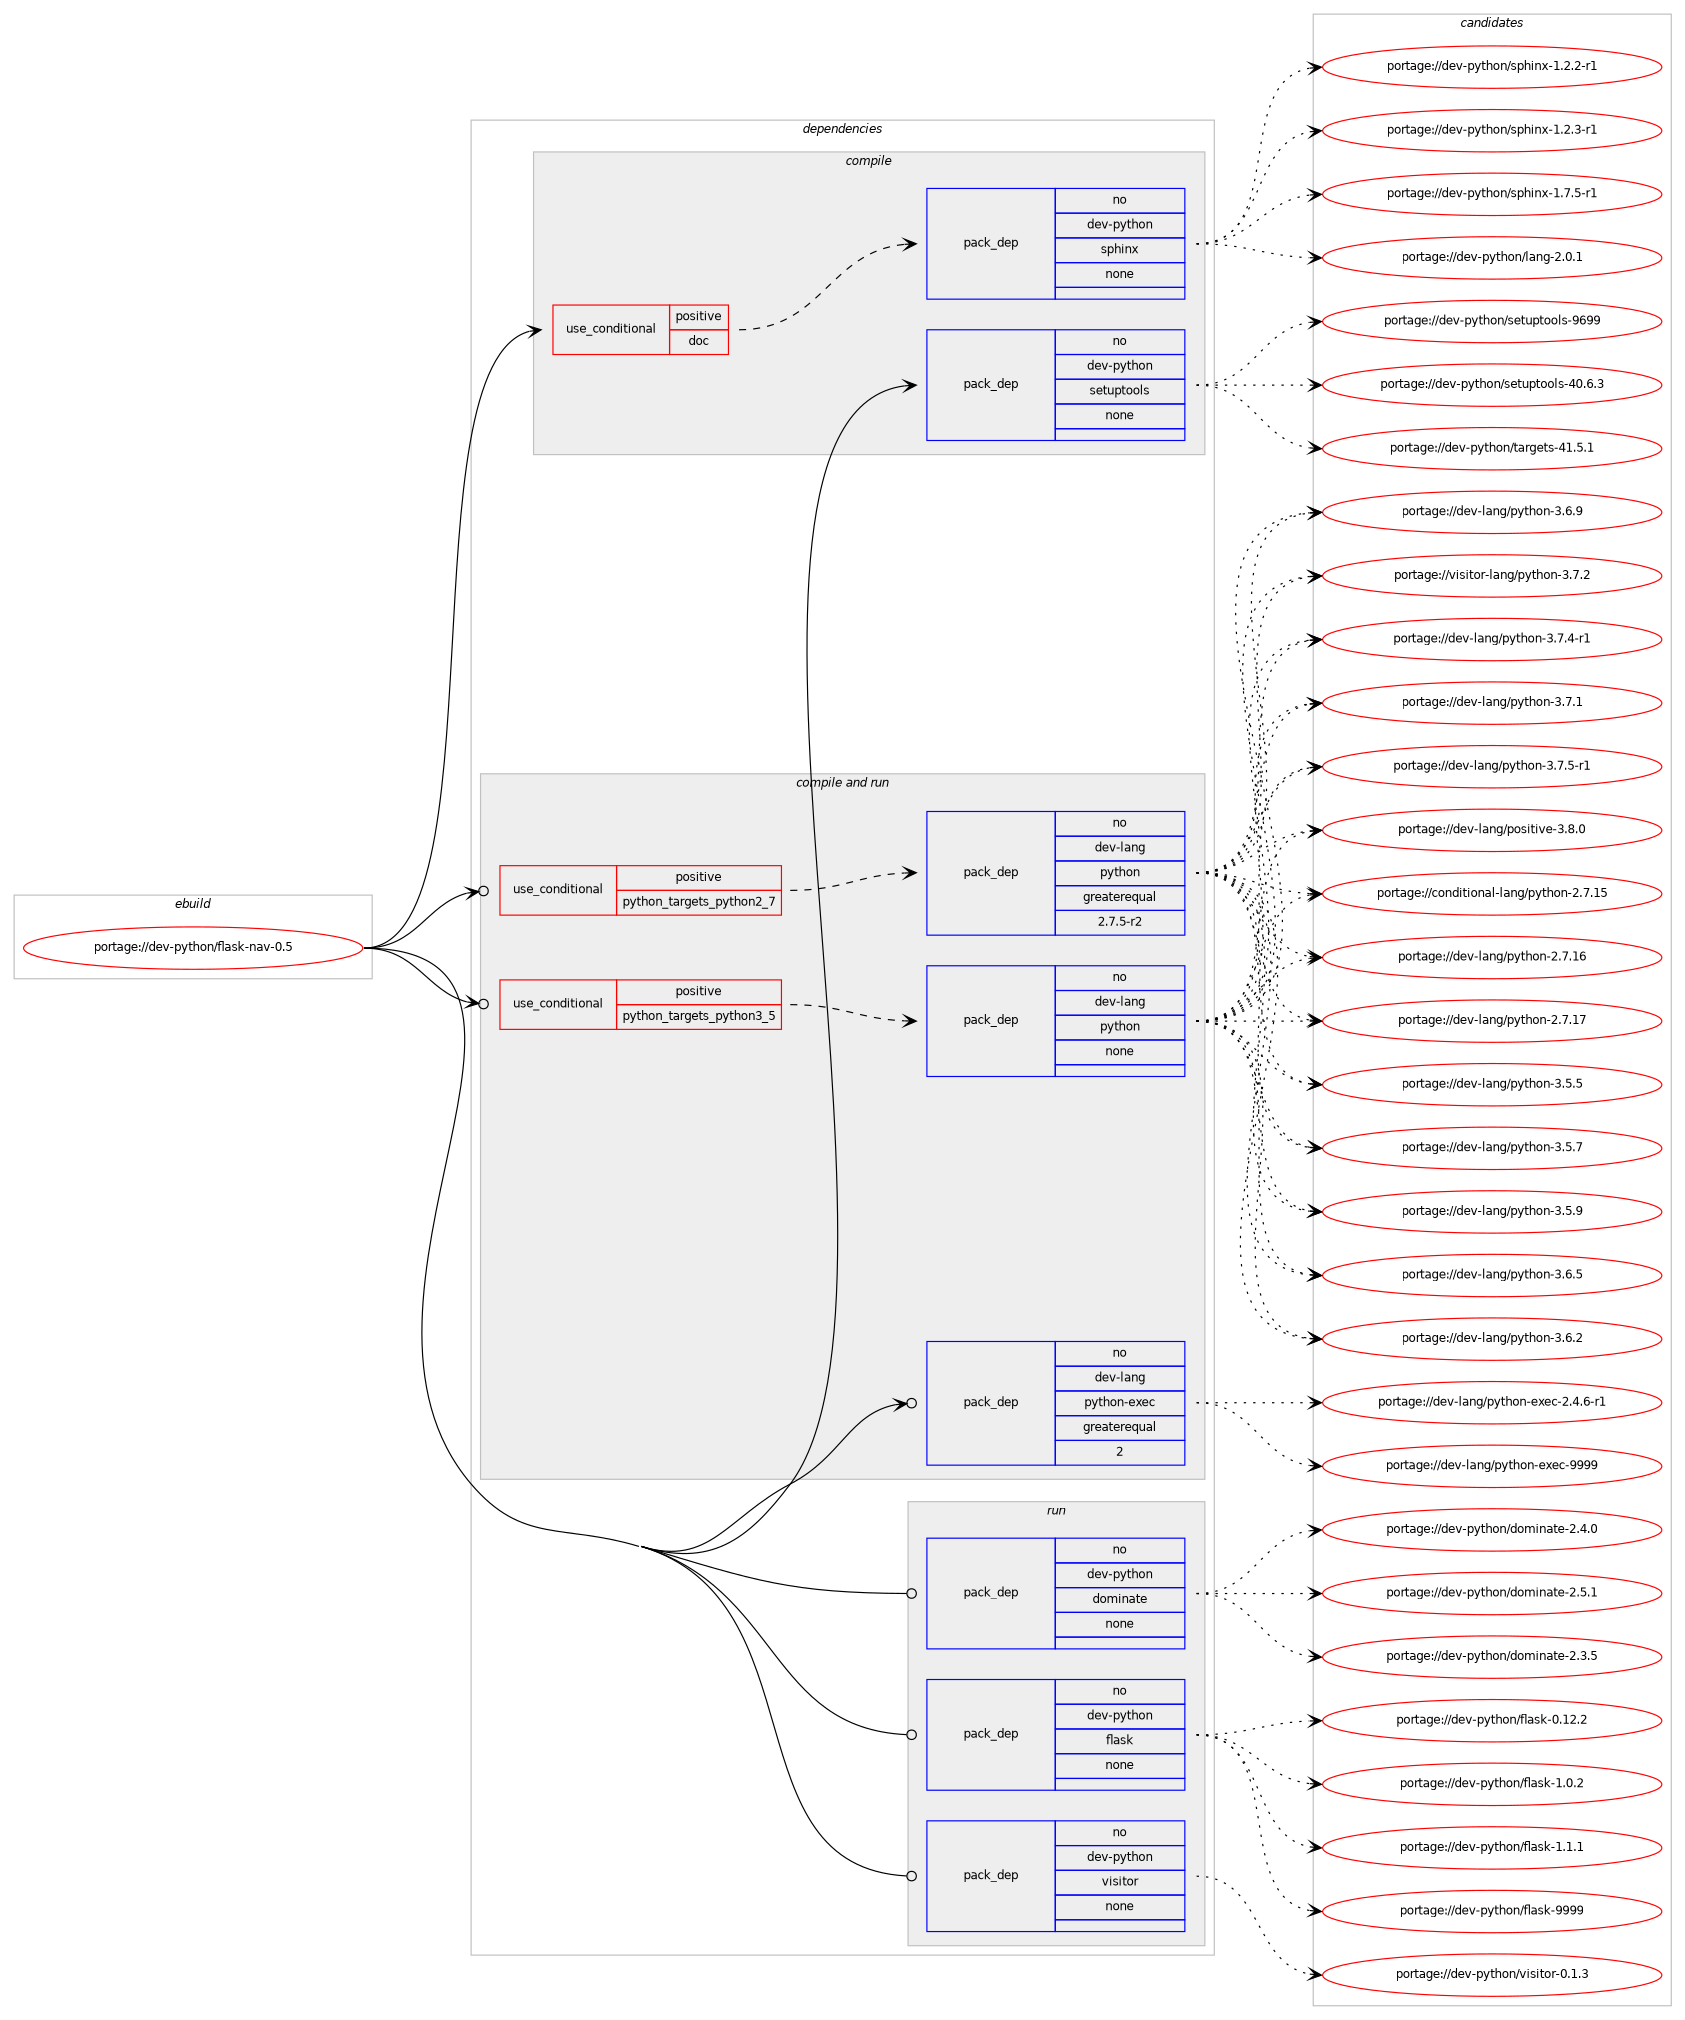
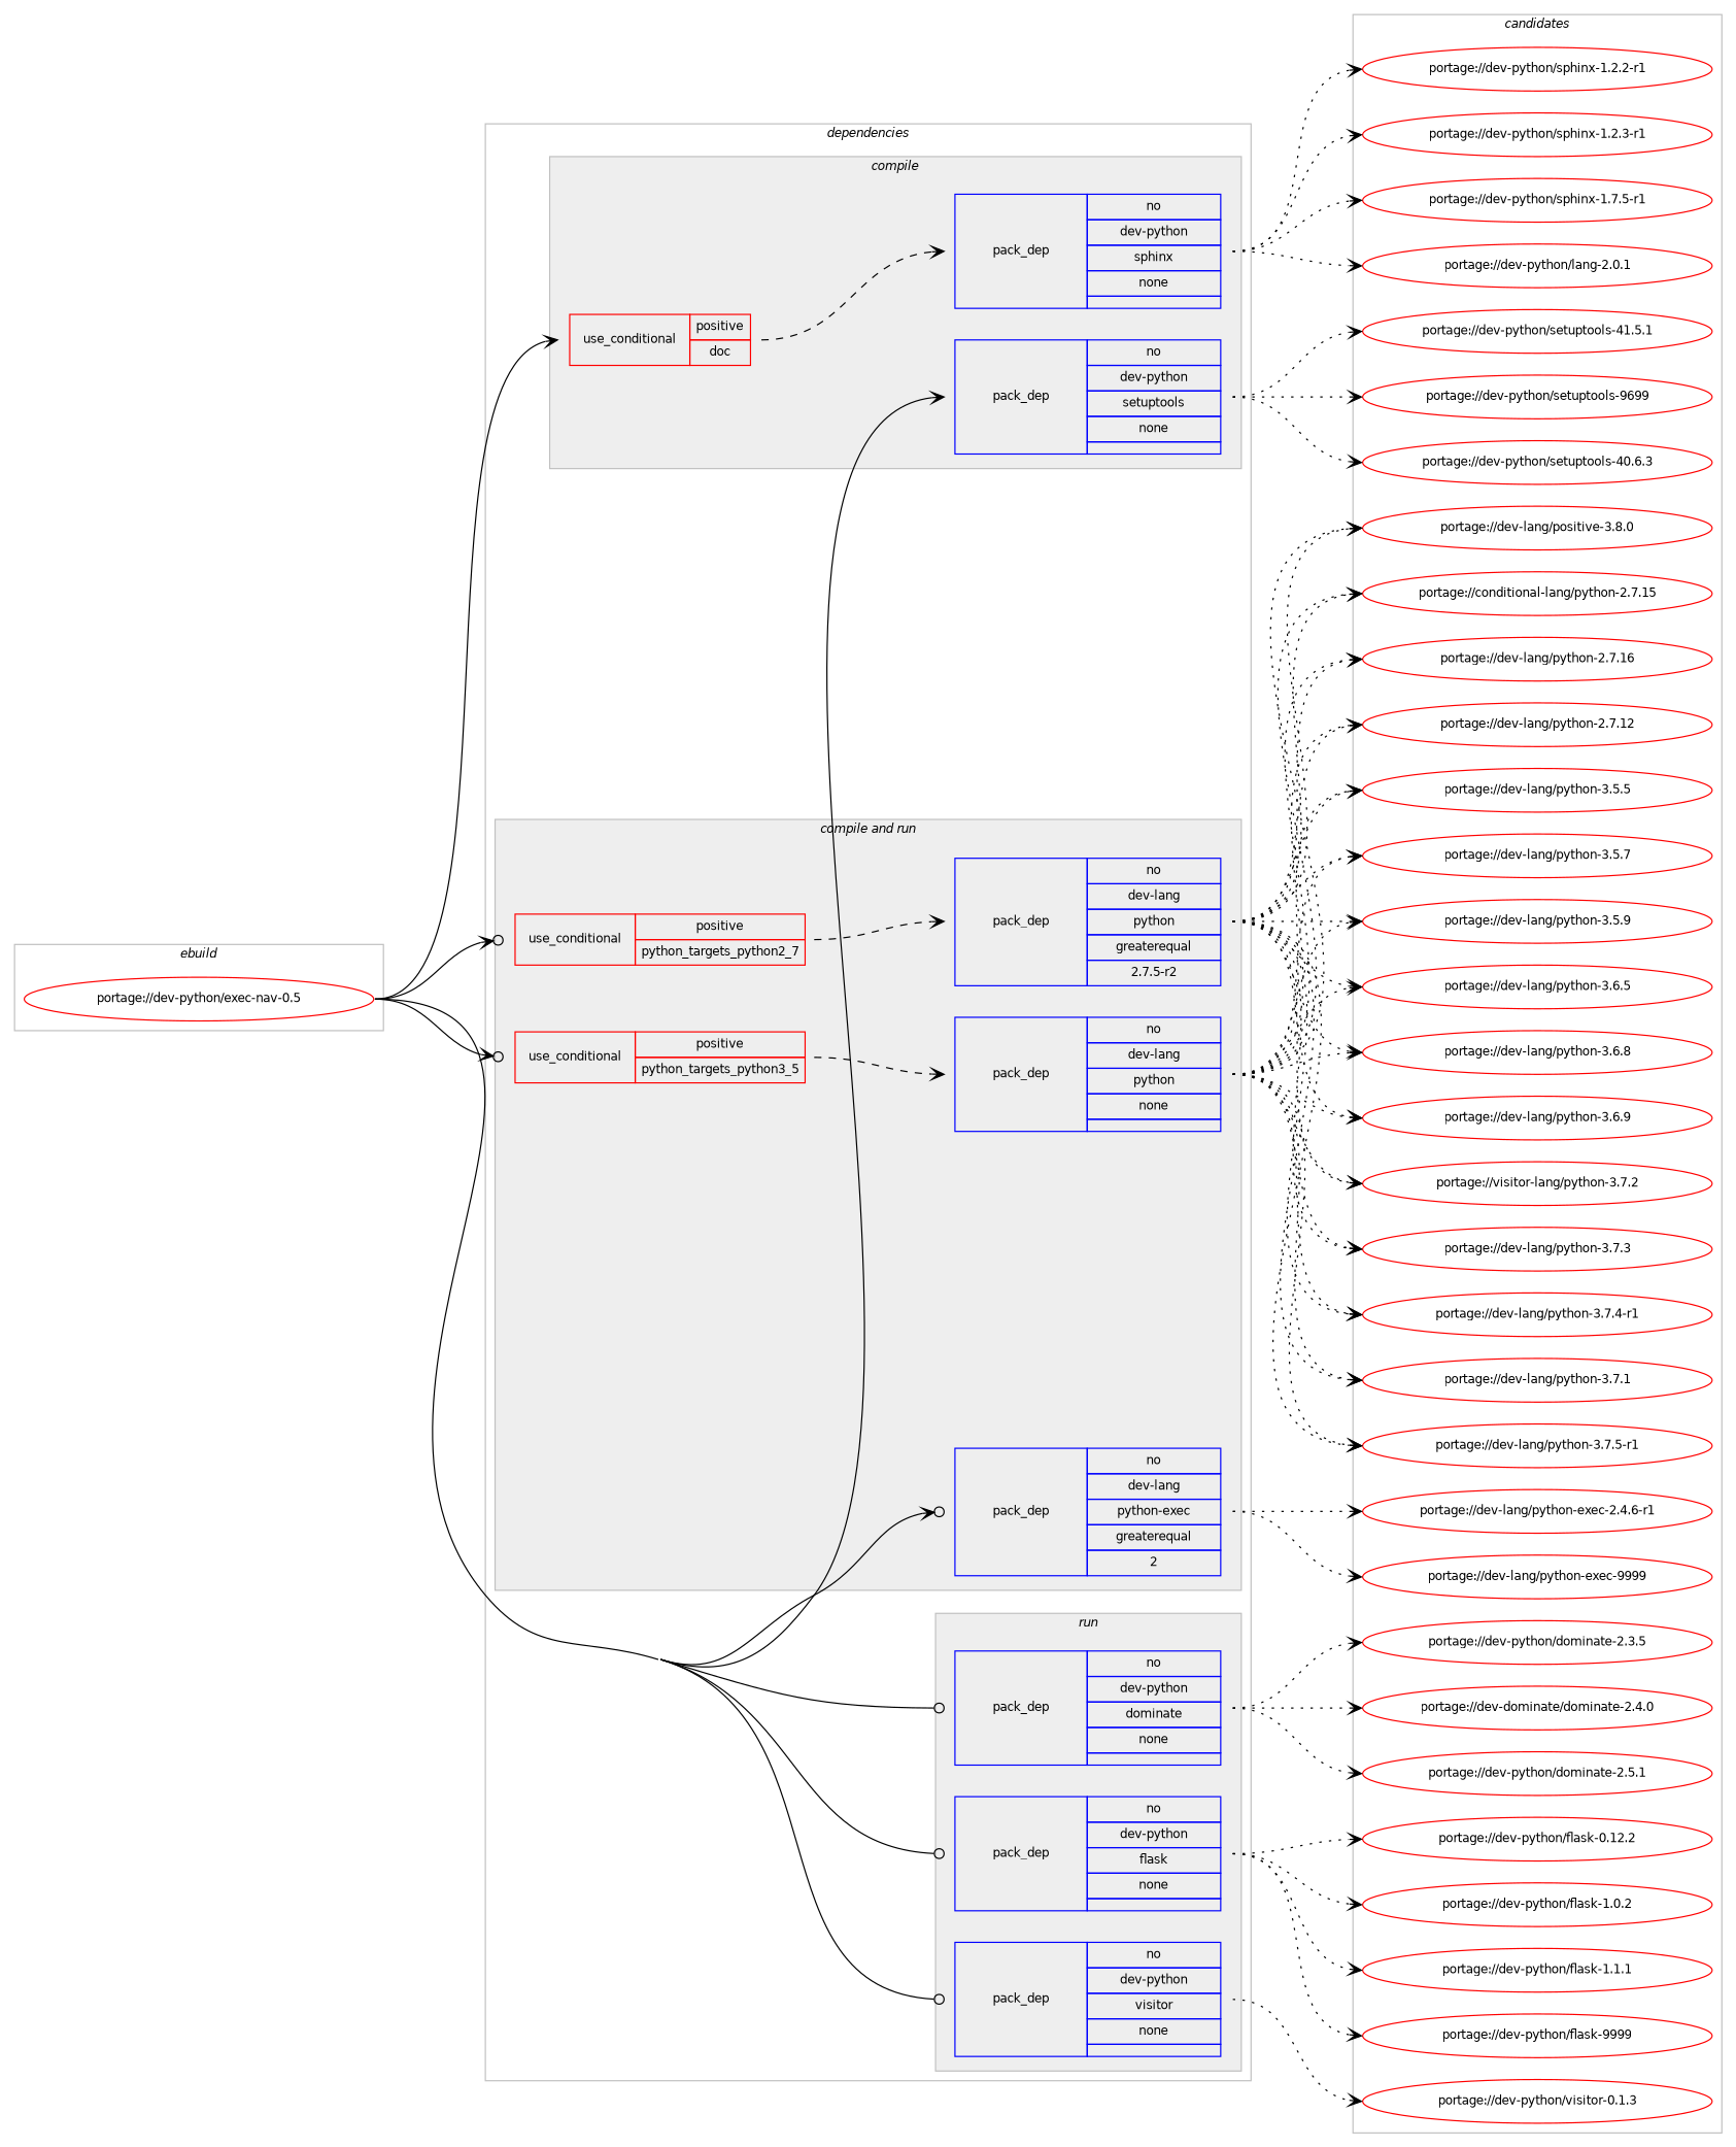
  digraph {
    compound=true
    concentrate=true
    fontname=Helvetica
    fontsize=10
    newrank=true
    rankdir=LR
    ranksep=1.5
    node [color=red fontname=Helvetica fontsize=10]
    edge [arrowhead=vee headport=w style=dotted tailport=e weight=100]
-   n1 [label="portage://dev-python/flask-nav-0.5" width=4]
+   n1 [label="portage://dev-python/exec-nav-0.5" width=4]
    n2 [color=blue label=<<TABLE BORDER="0" CELLBORDER="1" CELLSPACING="0" CELLPADDING="4" WIDTH="220"><TR><TD ROWSPAN="6" CELLPADDING="30">pack_dep</TD></TR><TR><TD WIDTH="110">no</TD></TR><TR><TD>dev-python</TD></TR><TR><TD>sphinx</TD></TR><TR><TD>none</TD></TR><TR><TD></TD></TR></TABLE>> shape=none]
    n3 [label=<<TABLE BORDER="0" CELLBORDER="1" CELLSPACING="0" CELLPADDING="4"><TR><TD ROWSPAN="3" CELLPADDING="10">use_conditional</TD></TR><TR><TD>positive</TD></TR><TR><TD>doc</TD></TR></TABLE>> shape=none]
    n4 [color=blue label=<<TABLE BORDER="0" CELLBORDER="1" CELLSPACING="0" CELLPADDING="4" WIDTH="220"><TR><TD ROWSPAN="6" CELLPADDING="30">pack_dep</TD></TR><TR><TD WIDTH="110">no</TD></TR><TR><TD>dev-python</TD></TR><TR><TD>setuptools</TD></TR><TR><TD>none</TD></TR><TR><TD></TD></TR></TABLE>> shape=none]
    n5 [color=blue label=<<TABLE BORDER="0" CELLBORDER="1" CELLSPACING="0" CELLPADDING="4" WIDTH="220"><TR><TD ROWSPAN="6" CELLPADDING="30">pack_dep</TD></TR><TR><TD WIDTH="110">no</TD></TR><TR><TD>dev-lang</TD></TR><TR><TD>python</TD></TR><TR><TD>greaterequal</TD></TR><TR><TD>2.7.5-r2</TD></TR></TABLE>> shape=none]
    n6 [label=<<TABLE BORDER="0" CELLBORDER="1" CELLSPACING="0" CELLPADDING="4"><TR><TD ROWSPAN="3" CELLPADDING="10">use_conditional</TD></TR><TR><TD>positive</TD></TR><TR><TD>python_targets_python2_7</TD></TR></TABLE>> shape=none]
    n7 [color=blue label=<<TABLE BORDER="0" CELLBORDER="1" CELLSPACING="0" CELLPADDING="4" WIDTH="220"><TR><TD ROWSPAN="6" CELLPADDING="30">pack_dep</TD></TR><TR><TD WIDTH="110">no</TD></TR><TR><TD>dev-lang</TD></TR><TR><TD>python</TD></TR><TR><TD>none</TD></TR><TR><TD></TD></TR></TABLE>> shape=none]
    n8 [label=<<TABLE BORDER="0" CELLBORDER="1" CELLSPACING="0" CELLPADDING="4"><TR><TD ROWSPAN="3" CELLPADDING="10">use_conditional</TD></TR><TR><TD>positive</TD></TR><TR><TD>python_targets_python3_5</TD></TR></TABLE>> shape=none]
    n9 [color=blue label=<<TABLE BORDER="0" CELLBORDER="1" CELLSPACING="0" CELLPADDING="4" WIDTH="220"><TR><TD ROWSPAN="6" CELLPADDING="30">pack_dep</TD></TR><TR><TD WIDTH="110">no</TD></TR><TR><TD>dev-lang</TD></TR><TR><TD>python-exec</TD></TR><TR><TD>greaterequal</TD></TR><TR><TD>2</TD></TR></TABLE>> shape=none]
    n10 [color=blue label=<<TABLE BORDER="0" CELLBORDER="1" CELLSPACING="0" CELLPADDING="4" WIDTH="220"><TR><TD ROWSPAN="6" CELLPADDING="30">pack_dep</TD></TR><TR><TD WIDTH="110">no</TD></TR><TR><TD>dev-python</TD></TR><TR><TD>dominate</TD></TR><TR><TD>none</TD></TR><TR><TD></TD></TR></TABLE>> shape=none]
    n11 [color=blue label=<<TABLE BORDER="0" CELLBORDER="1" CELLSPACING="0" CELLPADDING="4" WIDTH="220"><TR><TD ROWSPAN="6" CELLPADDING="30">pack_dep</TD></TR><TR><TD WIDTH="110">no</TD></TR><TR><TD>dev-python</TD></TR><TR><TD>flask</TD></TR><TR><TD>none</TD></TR><TR><TD></TD></TR></TABLE>> shape=none]
    n12 [color=blue label=<<TABLE BORDER="0" CELLBORDER="1" CELLSPACING="0" CELLPADDING="4" WIDTH="220"><TR><TD ROWSPAN="6" CELLPADDING="30">pack_dep</TD></TR><TR><TD WIDTH="110">no</TD></TR><TR><TD>dev-python</TD></TR><TR><TD>visitor</TD></TR><TR><TD>none</TD></TR><TR><TD></TD></TR></TABLE>> shape=none]
    n13 [label="portage://dev-python/sphinx-1.2.2-r1" width=4]
    n14 [label="portage://dev-python/sphinx-1.2.3-r1" width=4]
    n15 [label="portage://dev-python/sphinx-1.7.5-r1" width=4]
    n16 [label="portage://dev-python/lang-2.0.1" width=4]
    n17 [label="portage://dev-python/setuptools-40.6.3" width=4]
-   n18 [label="portage://dev-python/targets-41.5.1" width=4]
+   n18 [label="portage://dev-python/setuptools-41.5.1" width=4]
    n19 [label="portage://dev-python/setuptools-9699" width=4]
    n20 [label="portage://conditional-lang/python-2.7.15" width=4]
    n21 [label="portage://dev-lang/python-2.7.16" width=4]
-   n22 [label="portage://dev-lang/python-2.7.17" width=4]
+   n22 [label="portage://dev-lang/python-2.7.12" width=4]
    n23 [label="portage://dev-lang/python-3.5.5" width=4]
    n24 [label="portage://dev-lang/python-3.5.7" width=4]
    n25 [label="portage://dev-lang/python-3.5.9" width=4]
    n26 [label="portage://dev-lang/python-3.6.5" width=4]
-   n27 [label="portage://dev-lang/python-3.6.2" width=4]
+   n27 [label="portage://dev-lang/python-3.6.8" width=4]
    n28 [label="portage://dev-lang/python-3.6.9" width=4]
    n29 [label="portage://visitor-lang/python-3.7.2" width=4]
+   n30 [label="portage://dev-lang/python-3.7.3" width=4]
    n31 [label="portage://dev-lang/python-3.7.4-r1" width=4]
    n32 [label="portage://dev-lang/python-3.7.1" width=4]
    n33 [label="portage://dev-lang/python-3.7.5-r1" width=4]
    n34 [label="portage://dev-lang/positive-3.8.0" width=4]
    n35 [label="portage://dev-lang/python-exec-2.4.6-r1" width=4]
    n36 [label="portage://dev-lang/python-exec-9999" width=4]
    n37 [label="portage://dev-python/dominate-2.5.1" width=4]
    n38 [label="portage://dev-python/dominate-2.3.5" width=4]
-   n39 [label="portage://dev-python/dominate-2.4.0" width=4]
+   n39 [label="portage://dev-dominate/dominate-2.4.0" width=4]
    n40 [label="portage://dev-python/flask-0.12.2" width=4]
    n41 [label="portage://dev-python/flask-1.0.2" width=4]
    n42 [label="portage://dev-python/flask-1.1.1" width=4]
    n43 [label="portage://dev-python/flask-9999" width=4]
    n44 [label="portage://dev-python/visitor-0.1.3" width=4]
    subgraph cluster_1 {
      color=gray
      label=<<i>ebuild</i>>
      rank=same
      n1
    }
    subgraph cluster_2 {
      color=gray
      label=<<i>dependencies</i>>
      subgraph cluster_3 {
        color=gray
        fillcolor="#eeeeee"
        label=<<i>compile</i>>
        style=filled
        subgraph sub_4 {
          color=gray
          fillcolor="#eeeeee"
          label=<<i>compile</i>>
          style=filled
          n3
          subgraph sub_5 {
            color=gray
            fillcolor="#eeeeee"
            label=<<i>compile</i>>
            style=filled
            n2
          }
        }
        subgraph sub_6 {
          color=gray
          fillcolor="#eeeeee"
          label=<<i>compile</i>>
          style=filled
          n4
        }
      }
      subgraph cluster_7 {
        color=gray
        fillcolor="#eeeeee"
        label=<<i>compile and run</i>>
        style=filled
        subgraph sub_8 {
          color=gray
          fillcolor="#eeeeee"
          label=<<i>compile and run</i>>
          style=filled
          n6
          subgraph sub_9 {
            color=gray
            fillcolor="#eeeeee"
            label=<<i>compile and run</i>>
            style=filled
            n5
          }
        }
        subgraph sub_10 {
          color=gray
          fillcolor="#eeeeee"
          label=<<i>compile and run</i>>
          style=filled
          n8
          subgraph sub_11 {
            color=gray
            fillcolor="#eeeeee"
            label=<<i>compile and run</i>>
            style=filled
            n7
          }
        }
        subgraph sub_12 {
          color=gray
          fillcolor="#eeeeee"
          label=<<i>compile and run</i>>
          style=filled
          n9
        }
      }
      subgraph cluster_13 {
        color=gray
        fillcolor="#eeeeee"
        label=<<i>run</i>>
        style=filled
        subgraph sub_14 {
          color=gray
          fillcolor="#eeeeee"
          label=<<i>run</i>>
          style=filled
          n10
        }
        subgraph sub_15 {
          color=gray
          fillcolor="#eeeeee"
          label=<<i>run</i>>
          style=filled
          n11
        }
        subgraph sub_16 {
          color=gray
          fillcolor="#eeeeee"
          label=<<i>run</i>>
          style=filled
          n12
        }
      }
    }
    subgraph cluster_17 {
      color=gray
      label=<<i>candidates</i>>
      rank=same
      subgraph sub_18 {
        color=black
        label=<<i>candidates</i>>
        nodesep=1
        rank=same
        n13
        n14
        n15
        n16
      }
      subgraph sub_19 {
        color=black
        label=<<i>candidates</i>>
        nodesep=1
        rank=same
        n17
        n18
        n19
      }
      subgraph sub_20 {
        color=black
        label=<<i>candidates</i>>
        nodesep=1
        rank=same
        n20
        n21
        n22
        n23
        n24
        n25
        n26
        n27
        n28
        n29
+       n30
        n31
        n32
        n33
        n34
      }
      subgraph sub_21 {
        color=black
        label=<<i>candidates</i>>
        nodesep=1
        rank=same
        n20
        n21
        n22
        n23
        n24
        n25
        n26
        n27
        n28
        n29
+       n30
        n31
        n32
        n33
        n34
      }
      subgraph sub_22 {
        color=black
        label=<<i>candidates</i>>
        nodesep=1
        rank=same
        n35
        n36
      }
      subgraph sub_23 {
        color=black
        label=<<i>candidates</i>>
        nodesep=1
        rank=same
        n37
        n38
        n39
      }
      subgraph sub_24 {
        color=black
        label=<<i>candidates</i>>
        nodesep=1
        rank=same
        n40
        n41
        n42
        n43
      }
      subgraph sub_25 {
        color=black
        label=<<i>candidates</i>>
        nodesep=1
        rank=same
        n44
      }
    }
    n1 -> n3 [style=solid weight=20]
    n1 -> n4 [style=solid weight=20]
    n1 -> n6 [arrowhead=odotvee style=solid weight=20]
    n1 -> n8 [arrowhead=odotvee style=solid weight=20]
    n1 -> n9 [arrowhead=odotvee style=solid weight=20]
    n1 -> n10 [arrowhead=odot style=solid weight=20]
    n1 -> n11 [arrowhead=odot style=solid weight=20]
    n1 -> n12 [arrowhead=odot style=solid weight=20]
    n2 -> n13
    n2 -> n14
    n2 -> n15
    n2 -> n16
    n3 -> n2 [style=dashed weight=20]
    n4 -> n17
    n4 -> n18
    n4 -> n19
    n5 -> n20
    n5 -> n21
    n5 -> n22
    n5 -> n23
    n5 -> n24
    n5 -> n25
    n5 -> n26
    n5 -> n27
    n5 -> n28
    n5 -> n29
+   n5 -> n30
    n5 -> n31
    n5 -> n32
    n5 -> n33
    n5 -> n34
    n6 -> n5 [style=dashed weight=20]
    n7 -> n20
    n7 -> n21
    n7 -> n22
    n7 -> n23
    n7 -> n24
    n7 -> n25
    n7 -> n26
    n7 -> n27
    n7 -> n28
    n7 -> n29
+   n7 -> n30
    n7 -> n31
    n7 -> n32
    n7 -> n33
    n7 -> n34
    n8 -> n7 [style=dashed weight=20]
    n9 -> n35
    n9 -> n36
    n10 -> n37
    n10 -> n38
    n10 -> n39
    n11 -> n40
    n11 -> n41
    n11 -> n42
    n11 -> n43
    n12 -> n44
  }
